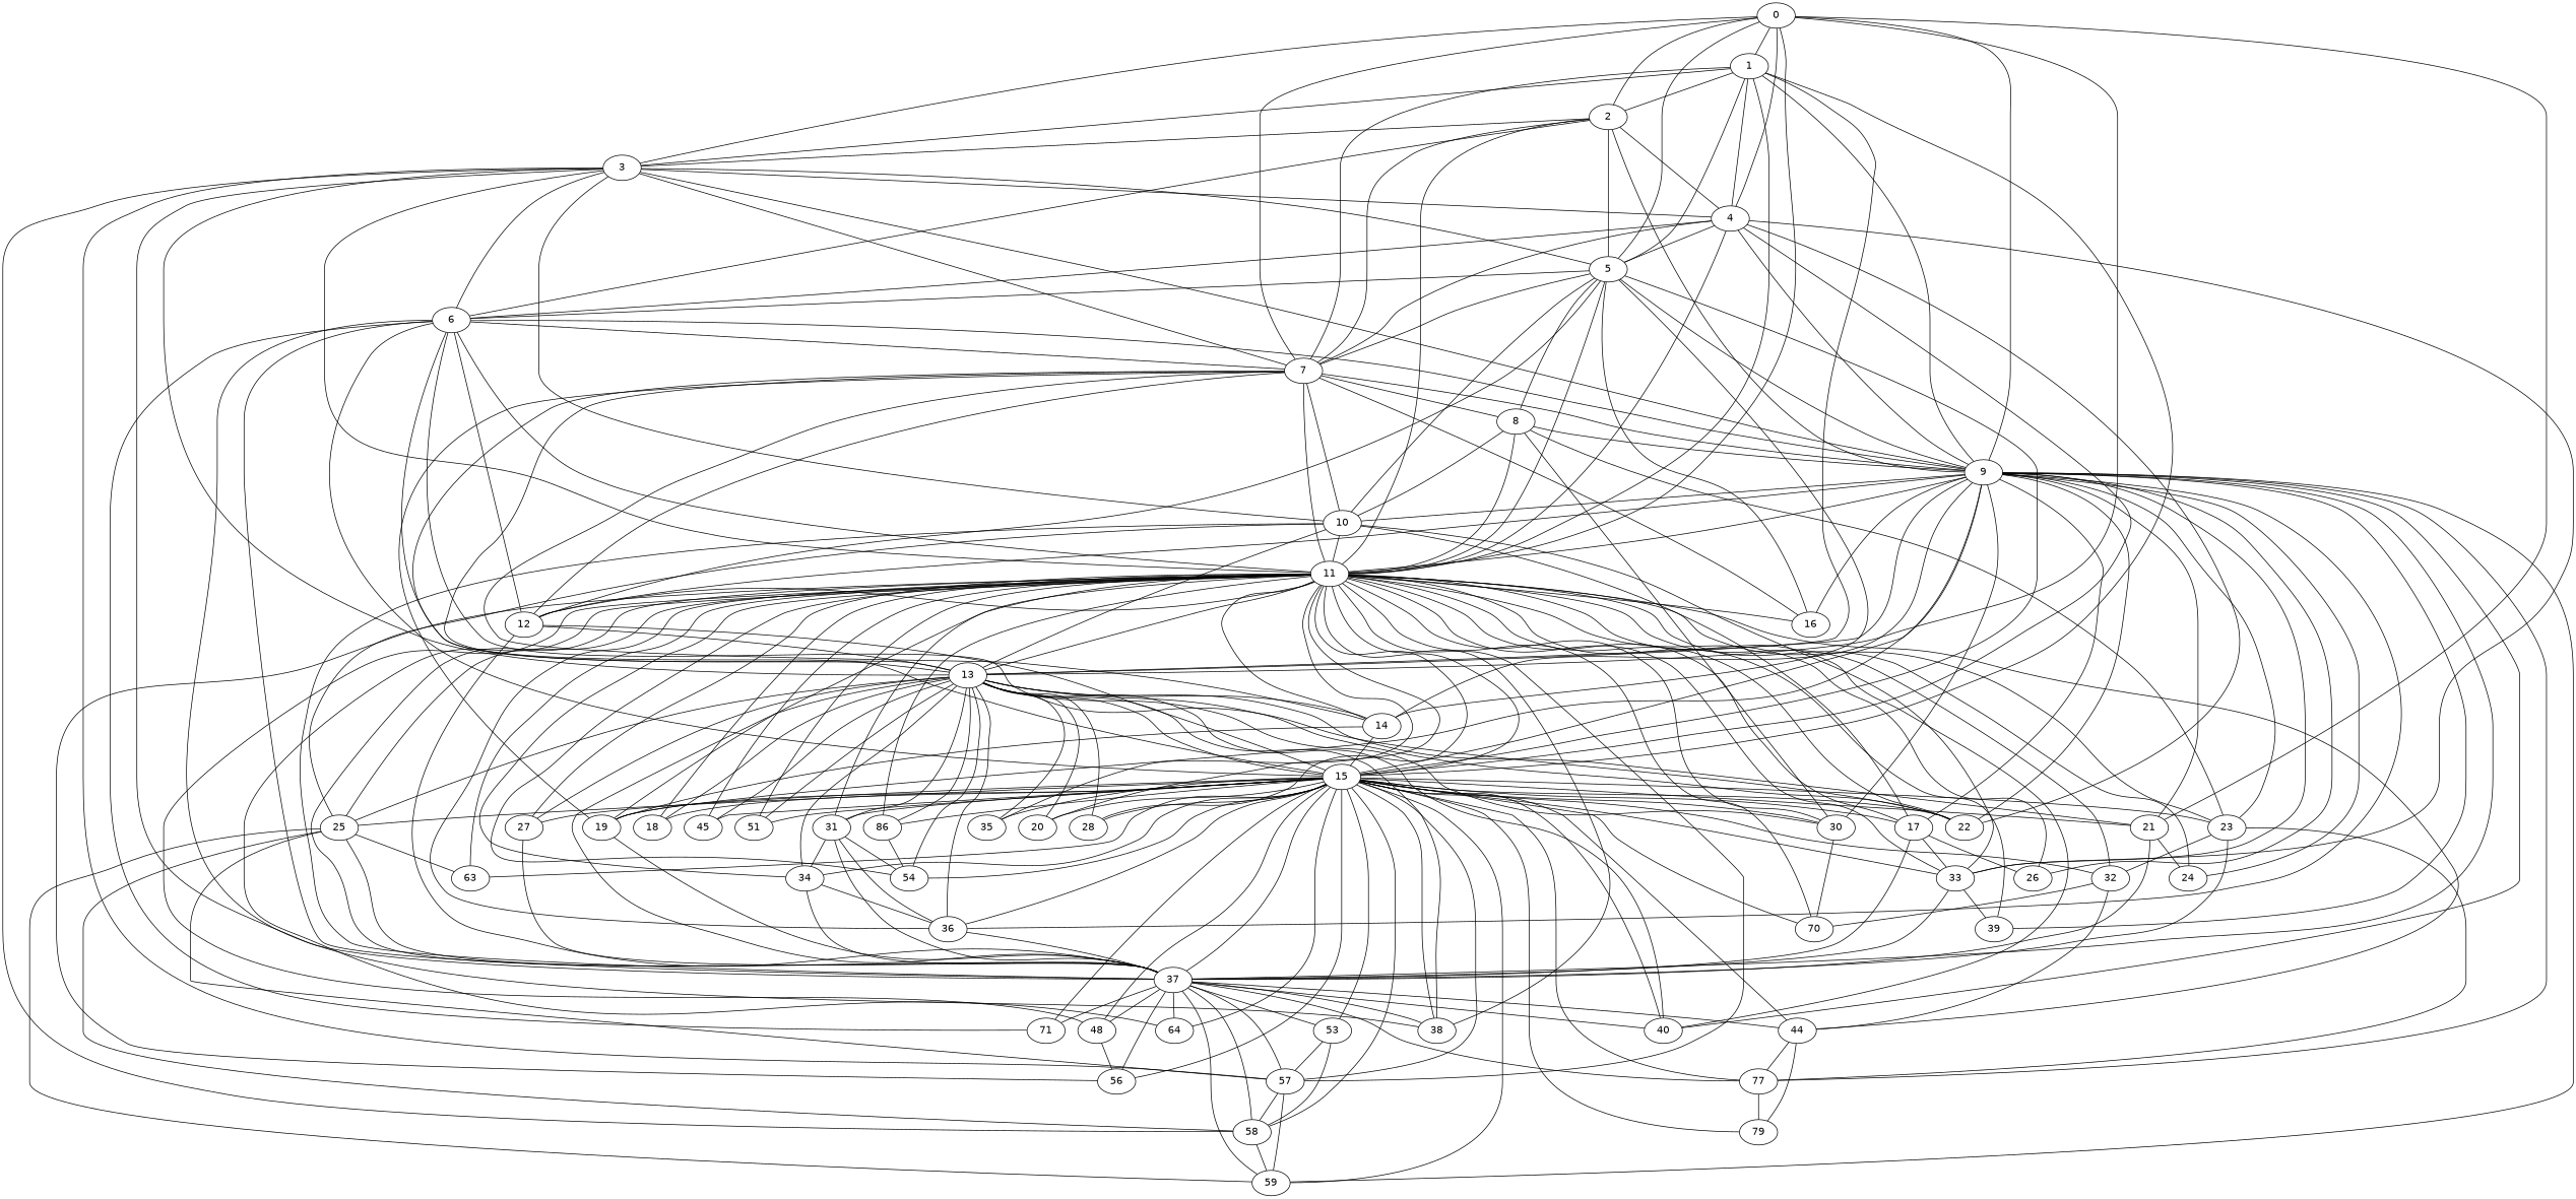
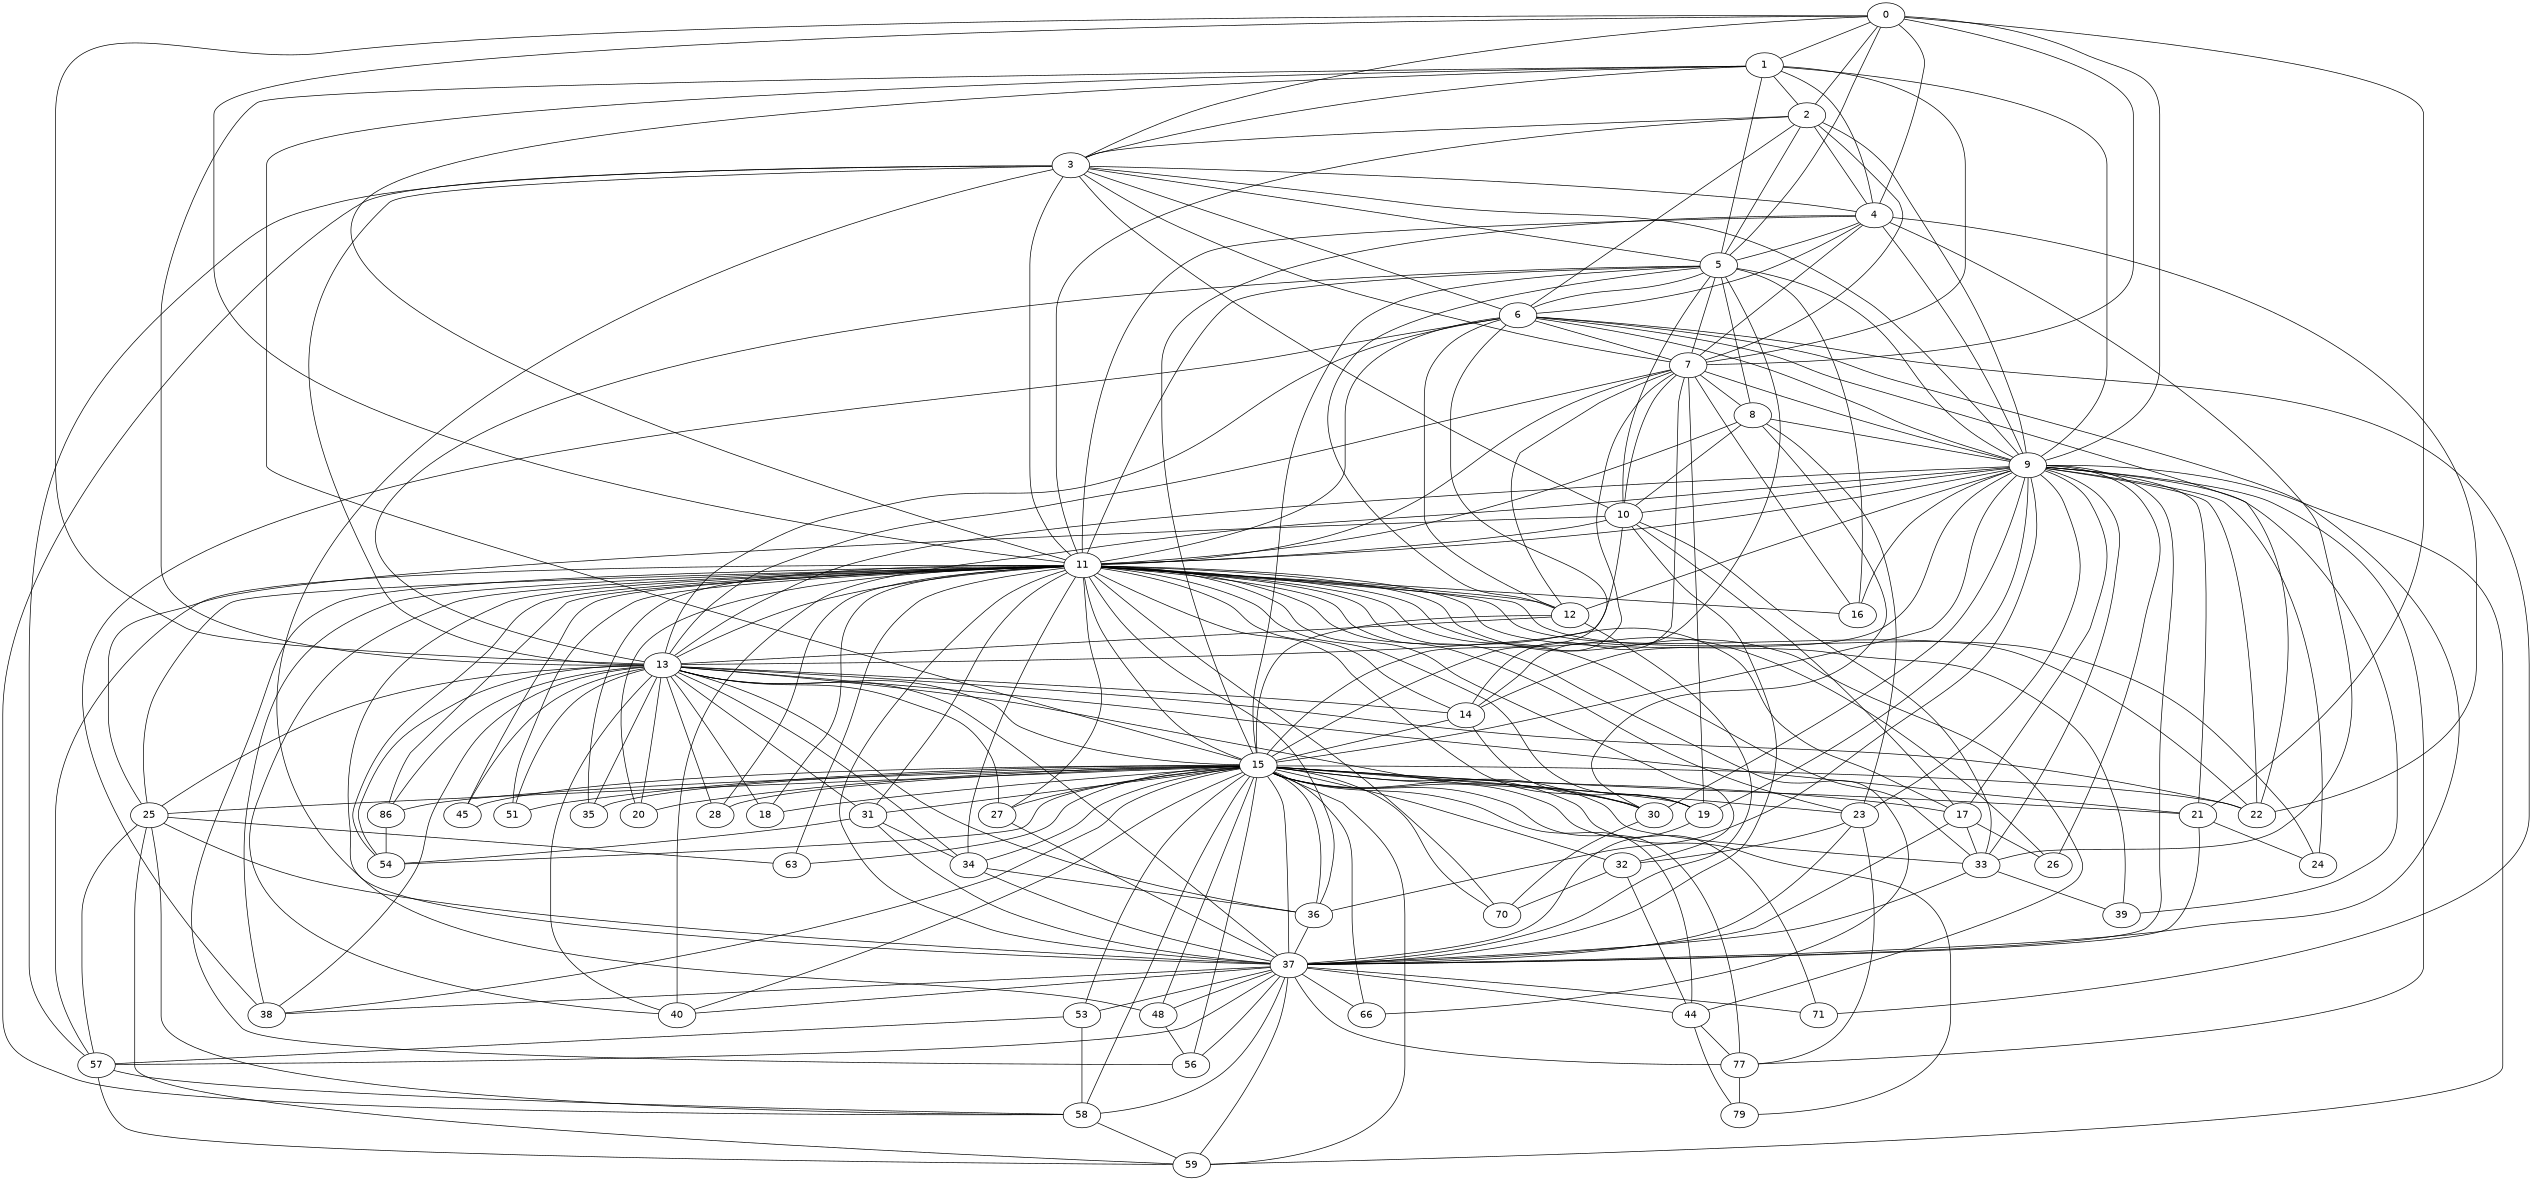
  graph {
    fontname="DejaVu Sans"
    node [fontname="DejaVu Sans"]
    edge [fontname="DejaVu Sans"]
    8
    10
    9
    23
    11
    30
    13
    37
    33
    17
    25
    21
    15
    22
    12
    16
    14
    19
    24
    26
    36
    39
    40
    59
    77
    32
    57
    38
-   64
+   64 [label=66]
    70
    31
    35
    20
    28
    27
    18
    44
    45
    34
    n40 [label=86]
    54
    51
    48
    56
    63
    58
    71
    53
    79
    0
    1
    2
    3
    4
    5
    7
    6
    8 -- 10
    8 -- 9
    8 -- 23
    8 -- 11
    8 -- 30
    10 -- 11
    10 -- 13
    10 -- 37
    10 -- 33
    10 -- 17
    10 -- 25
    9 -- 10
    9 -- 23
    9 -- 11
    9 -- 30
    9 -- 13
    9 -- 37
    9 -- 33
    9 -- 17
    9 -- 21
    9 -- 15
    9 -- 22
    9 -- 12
    9 -- 16
    9 -- 14
    9 -- 19
    9 -- 24
    9 -- 26
    9 -- 36
    9 -- 39
    9 -- 40
    9 -- 59
    9 -- 77
    23 -- 37
    23 -- 77
    23 -- 32
    11 -- 23
    11 -- 30
    11 -- 13
    11 -- 37
    11 -- 33
    11 -- 17
    11 -- 25
    11 -- 15
    11 -- 22
    11 -- 12
    11 -- 16
    11 -- 14
    11 -- 19
    11 -- 24
    11 -- 26
    11 -- 36
    11 -- 39
    11 -- 40
    11 -- 32
    11 -- 57
    11 -- 38
    11 -- 64
    11 -- 70
    11 -- 31
    11 -- 35
    11 -- 20
    11 -- 28
    11 -- 27
    11 -- 18
    11 -- 44
    11 -- 45
    11 -- 34
    11 -- n40
    11 -- 54
    11 -- 51
    11 -- 48
    11 -- 56
    11 -- 63
    30 -- 70
    13 -- 30
    13 -- 37
    13 -- 25
    13 -- 21
    13 -- 15
    13 -- 22
    13 -- 14
    13 -- 36
    13 -- 40
    13 -- 38
    13 -- 31
    13 -- 35
    13 -- 20
    13 -- 28
    13 -- 27
    13 -- 18
    13 -- 45
    13 -- 34
    13 -- n40
    13 -- 54
    13 -- 51
    37 -- 40
    37 -- 59
    37 -- 77
    37 -- 57
    37 -- 38
    37 -- 64
    37 -- 44
    37 -- 48
    37 -- 56
    37 -- 58
    37 -- 71
    37 -- 53
    33 -- 37
    33 -- 39
    17 -- 37
    17 -- 33
    17 -- 26
    25 -- 37
    25 -- 59
    25 -- 57
    25 -- 63
    25 -- 58
    21 -- 37
    21 -- 24
    15 -- 23
    15 -- 30
    15 -- 37
    15 -- 33
    15 -- 17
    15 -- 25
    15 -- 21
    15 -- 22
    15 -- 19
    15 -- 36
    15 -- 40
    15 -- 59
    15 -- 77
    15 -- 32
-   15 -- 57
    15 -- 38
    15 -- 64
    15 -- 70
    15 -- 31
    15 -- 35
    15 -- 20
    15 -- 28
    15 -- 27
    15 -- 18
    15 -- 44
    15 -- 45
    15 -- 34
    15 -- n40
    15 -- 54
    15 -- 51
    15 -- 48
    15 -- 56
    15 -- 63
    15 -- 58
    15 -- 71
    15 -- 53
    15 -- 79
    12 -- 13
    12 -- 37
    12 -- 15
    14 -- 15
    14 -- 19
    19 -- 37
    36 -- 37
    77 -- 79
    32 -- 70
    32 -- 44
    57 -- 59
    57 -- 58
    31 -- 37
-   31 -- 36
    31 -- 34
    31 -- 54
    27 -- 37
    44 -- 77
    44 -- 79
    34 -- 37
    34 -- 36
    n40 -- 54
    48 -- 56
    58 -- 59
    53 -- 57
    53 -- 58
    0 -- 9
    0 -- 11
    0 -- 13
    0 -- 21
    0 -- 1
    0 -- 2
    0 -- 3
    0 -- 4
    0 -- 5
    0 -- 7
    1 -- 9
    1 -- 11
    1 -- 13
    1 -- 15
    1 -- 2
    1 -- 3
    1 -- 4
    1 -- 5
    1 -- 7
    2 -- 9
    2 -- 11
    2 -- 3
    2 -- 4
    2 -- 5
    2 -- 7
    2 -- 6
    3 -- 10
    3 -- 9
    3 -- 11
    3 -- 13
    3 -- 37
    3 -- 57
    3 -- 58
    3 -- 4
    3 -- 5
    3 -- 7
    3 -- 6
    4 -- 9
    4 -- 11
    4 -- 33
    4 -- 15
    4 -- 22
    4 -- 5
    4 -- 7
    4 -- 6
    5 -- 8
    5 -- 10
    5 -- 9
    5 -- 11
+   5 -- 13
    5 -- 15
    5 -- 12
    5 -- 16
    5 -- 14
    5 -- 7
    5 -- 6
    7 -- 8
    7 -- 10
    7 -- 9
    7 -- 11
    7 -- 13
    7 -- 15
    7 -- 12
    7 -- 16
    7 -- 14
    7 -- 19
    6 -- 9
    6 -- 11
    6 -- 13
    6 -- 37
    6 -- 15
    6 -- 22
    6 -- 12
    6 -- 38
    6 -- 71
    6 -- 7
  }
